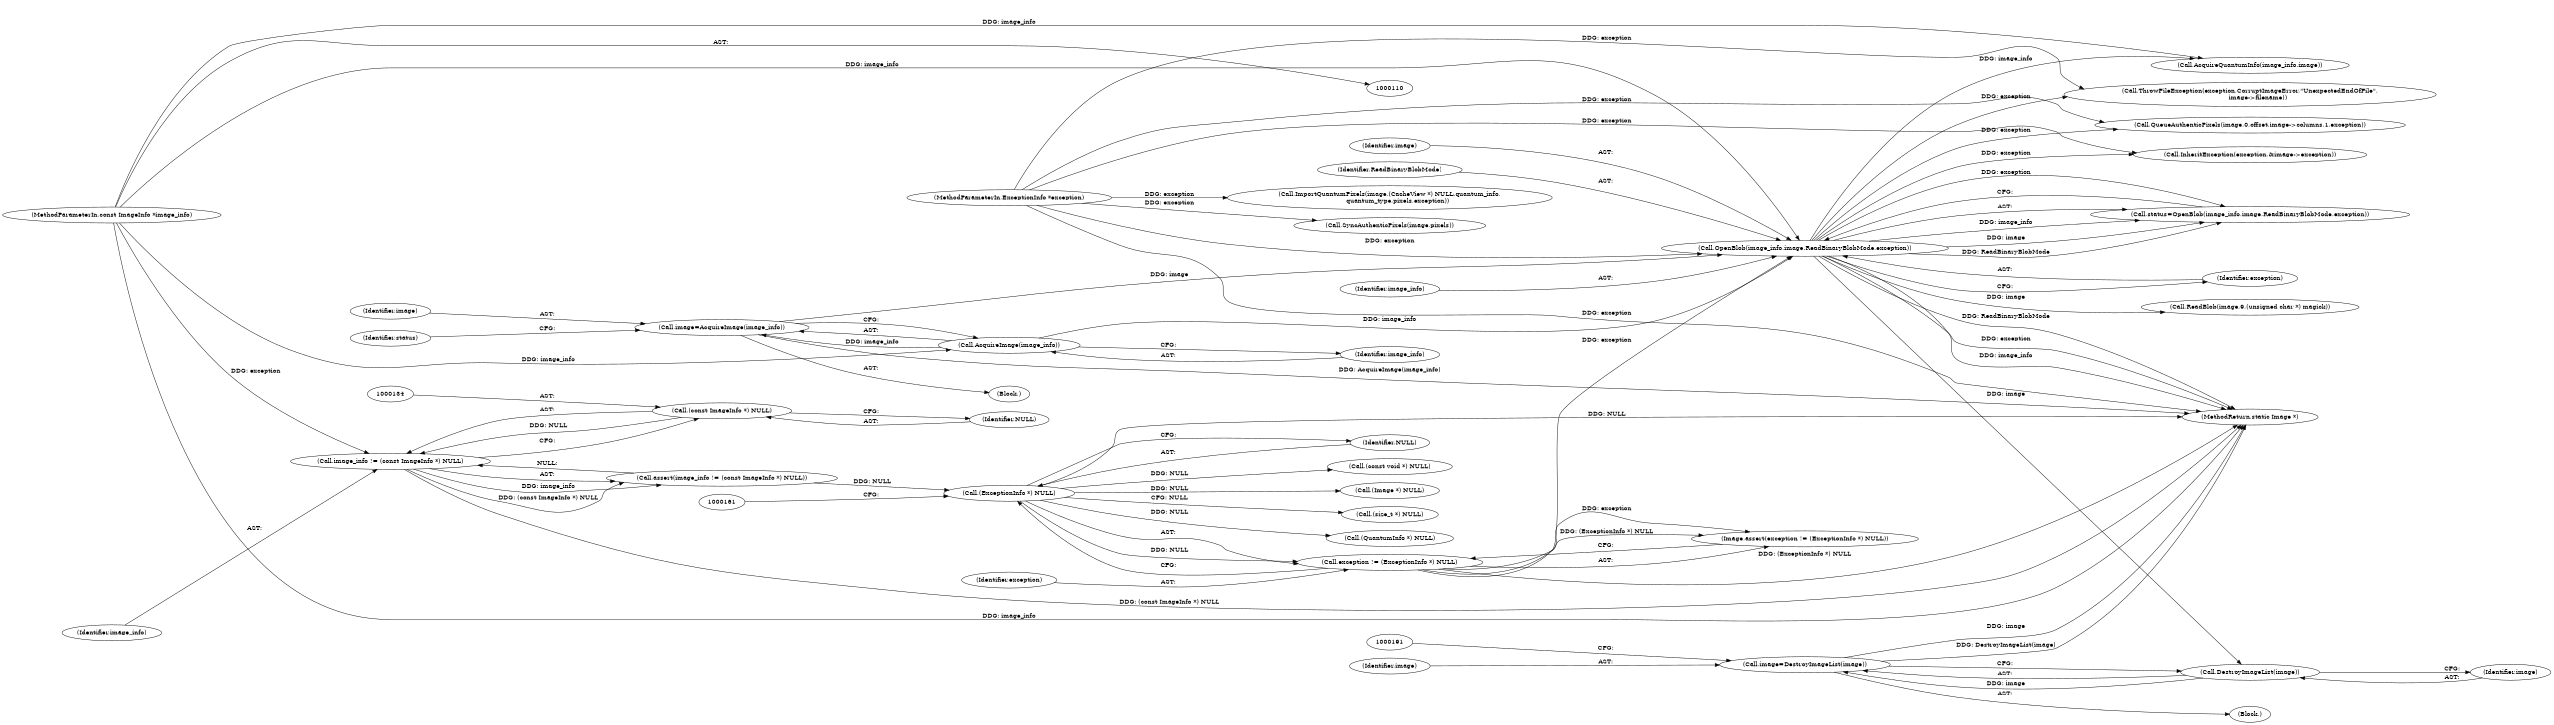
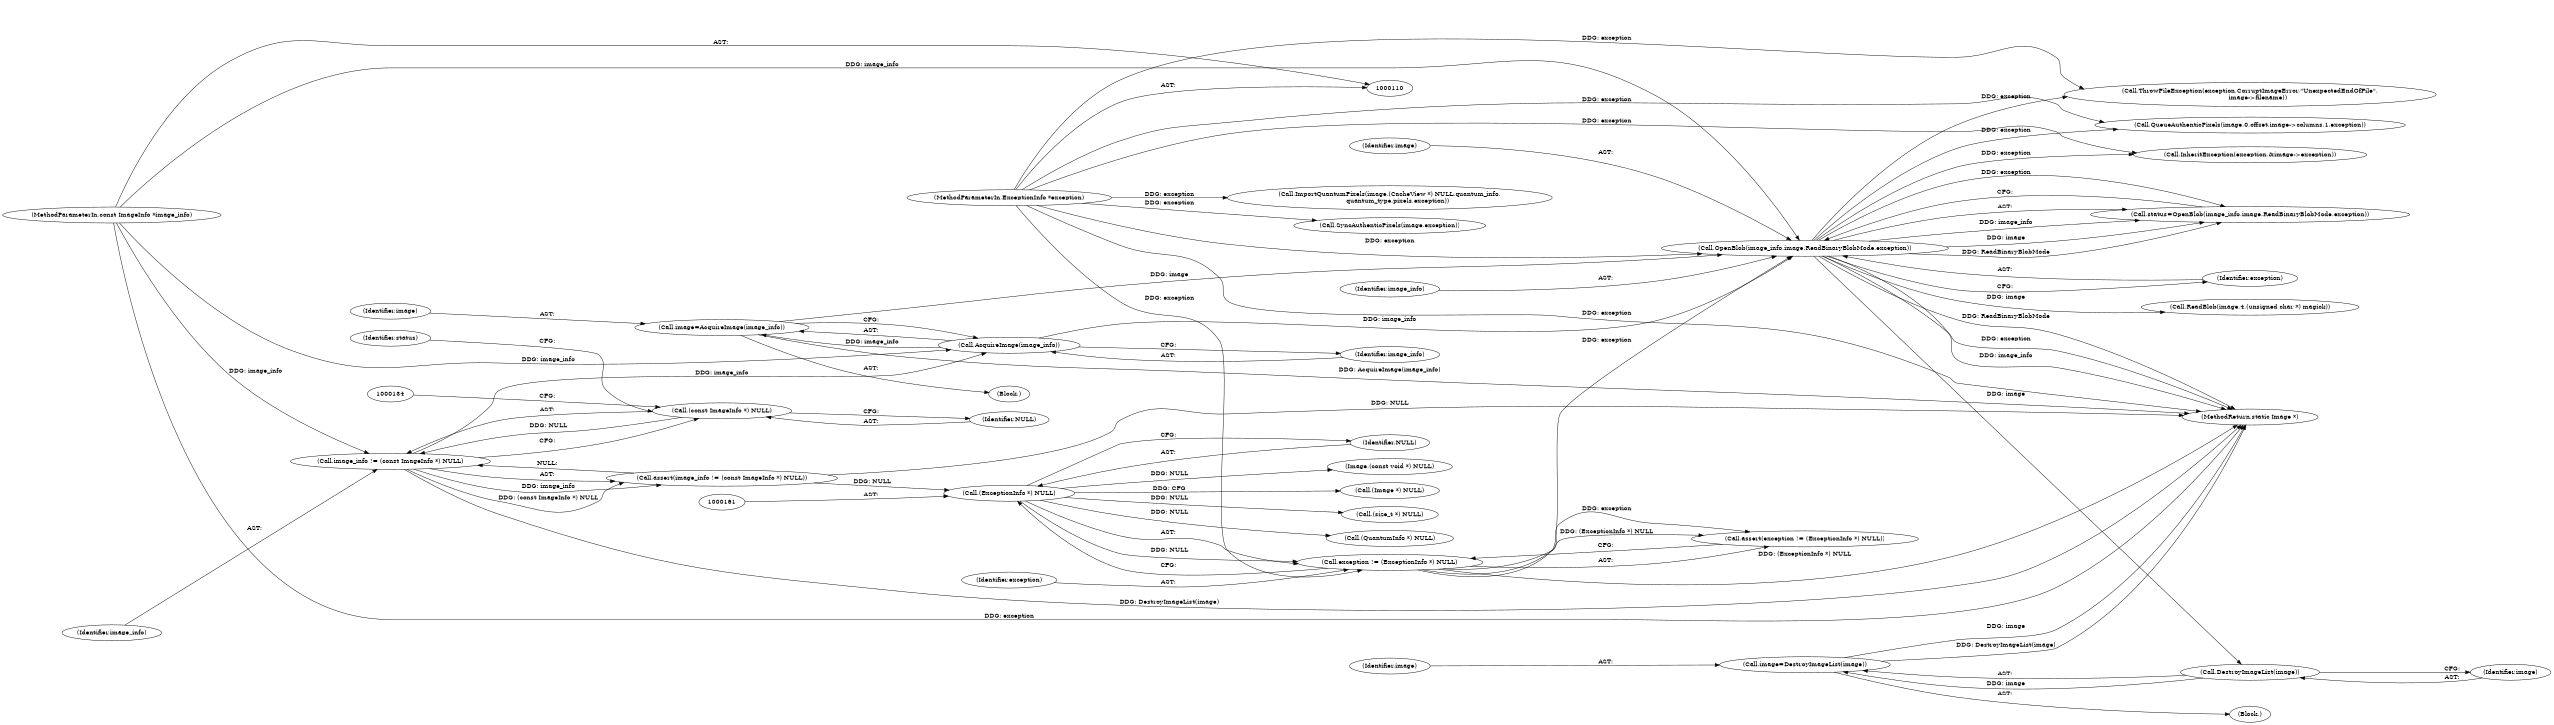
  digraph {
    rankdir=LR
    n1 [label="(Call,image=DestroyImageList(image))"]
    n2 [label="(Call,DestroyImageList(image))"]
    n3 [label="(MethodReturn,static Image *)"]
    n4 [label="(Block,)"]
    n5 [label="(Identifier,image)"]
    n6 [label="(Call,OpenBlob(image_info,image,ReadBinaryBlobMode,exception))"]
    n7 [label="(Call,ThrowFileException(exception,CorruptImageError,\"UnexpectedEndOfFile\",\n        image->filename))"]
    n8 [label="(Call,QueueAuthenticPixels(image,0,offset,image->columns,1,exception))"]
    n9 [label="(Identifier,exception)"]
-   n10 [label="(Call,ReadBlob(image,9,(unsigned char *) magick))"]
+   n10 [label="(Call,ReadBlob(image,4,(unsigned char *) magick))"]
    n11 [label="(Call,InheritException(exception,&image->exception))"]
    n12 [label="(Call,status=OpenBlob(image_info,image,ReadBinaryBlobMode,exception))"]
-   n13 [label="(Call,AcquireQuantumInfo(image_info,image))"]
    n14 [label="(Call,AcquireImage(image_info))"]
    n15 [label="(Call,image=AcquireImage(image_info))"]
    n16 [label="(Identifier,image_info)"]
    n17 [label="(Block,)"]
    n18 [label="(Call,image_info != (const ImageInfo *) NULL)"]
    n19 [label="(Call,(const ImageInfo *) NULL)"]
    n20 [label="(Call,assert(image_info != (const ImageInfo *) NULL))"]
    n21 [label="(Identifier,NULL)"]
    n22 [label="(Call,(ExceptionInfo *) NULL)"]
    n23 [label="(MethodParameterIn,const ImageInfo *image_info)"]
    1000110
    n25 [label="(Call,exception != (ExceptionInfo *) NULL)"]
    n26 [label="(Identifier,NULL)"]
-   n27 [label="(Call,(const void *) NULL)"]
+   n27 [label="(Image,(const void *) NULL)"]
    n28 [label="(Call,(Image *) NULL)"]
    n29 [label="(Call,(size_t *) NULL)"]
    n30 [label="(Call,(QuantumInfo *) NULL)"]
-   n31 [label="(Image,assert(exception != (ExceptionInfo *) NULL))"]
+   n31 [label="(Call,assert(exception != (ExceptionInfo *) NULL))"]
    n32 [label="(MethodParameterIn,ExceptionInfo *exception)"]
    n33 [label="(Call,ImportQuantumPixels(image,(CacheView *) NULL,quantum_info,\n        quantum_type,pixels,exception))"]
-   n34 [label="(Call,SyncAuthenticPixels(image,pixels))"]
+   n34 [label="(Call,SyncAuthenticPixels(image,exception))"]
    n35 [label="(Identifier,image_info)"]
    n36 [label="(Identifier,exception)"]
    n37 [label="(Identifier,image)"]
    n38 [label="(Identifier,image)"]
    n39 [label="(Identifier,status)"]
-   n40 [label="(Identifier,ReadBinaryBlobMode)"]
    n41 [label="(Identifier,image)"]
    n42 [label="(Identifier,image_info)"]
-   1000191
    1000134
    1000161
-   n1 -> n2 [label="CFG: "]
    n1 -> n3 [label="DDG: image"]
    n1 -> n3 [label="DDG: DestroyImageList(image)"]
    n1 -> n4 [label="AST: "]
    n2 -> n1 [label="AST: "]
    n2 -> n1 [label="DDG: image"]
    n2 -> n5 [label="CFG: "]
    n5 -> n2 [label="AST: "]
    n6 -> n2 [label="DDG: image"]
    n6 -> n3 [label="DDG: ReadBinaryBlobMode"]
    n6 -> n3 [label="DDG: exception"]
    n6 -> n3 [label="DDG: image_info"]
    n6 -> n7 [label="DDG: exception"]
    n6 -> n8 [label="DDG: exception"]
    n6 -> n9 [label="CFG: "]
    n6 -> n10 [label="DDG: image"]
    n6 -> n11 [label="DDG: exception"]
    n6 -> n12 [label="AST: "]
    n6 -> n12 [label="DDG: image_info"]
    n6 -> n12 [label="DDG: image"]
    n6 -> n12 [label="DDG: ReadBinaryBlobMode"]
    n6 -> n12 [label="DDG: exception"]
-   n6 -> n13 [label="DDG: image_info"]
    n9 -> n6 [label="AST: "]
    n12 -> n6 [label="CFG: "]
    n14 -> n6 [label="DDG: image_info"]
    n14 -> n15 [label="AST: "]
    n14 -> n15 [label="DDG: image_info"]
    n14 -> n16 [label="CFG: "]
    n15 -> n3 [label="DDG: AcquireImage(image_info)"]
    n15 -> n6 [label="DDG: image"]
    n15 -> n14 [label="CFG: "]
    n15 -> n17 [label="AST: "]
    n16 -> n14 [label="AST: "]
-   n18 -> n3 [label="DDG: (const ImageInfo *) NULL"]
+   n18 -> n3 [label="DDG: DestroyImageList(image)"]
+   n18 -> n14 [label="DDG: image_info"]
    n18 -> n19 [label="CFG: "]
    n18 -> n20 [label="AST: "]
    n18 -> n20 [label="DDG: image_info"]
    n18 -> n20 [label="DDG: (const ImageInfo *) NULL"]
    n19 -> n18 [label="AST: "]
    n19 -> n18 [label="DDG: NULL"]
    n19 -> n21 [label="CFG: "]
    n20 -> n18 [label="NULL: "]
    n20 -> n22 [label="DDG: NULL"]
    n21 -> n19 [label="AST: "]
-   n22 -> n3 [label="DDG: NULL"]
+   n20 -> n3 [label="DDG: NULL"]
    n22 -> n25 [label="AST: "]
    n22 -> n25 [label="DDG: NULL"]
    n22 -> n26 [label="CFG: "]
    n22 -> n27 [label="DDG: NULL"]
-   n22 -> n28 [label="DDG: NULL"]
-   n22 -> n29 [label="CFG: NULL"]
+   n22 -> n28 [label="DDG: CFG"]
+   n22 -> n29 [label="DDG: NULL"]
    n22 -> n30 [label="DDG: NULL"]
-   n23 -> n3 [label="DDG: image_info"]
+   n23 -> n3 [label="DDG: exception"]
    n23 -> n6 [label="DDG: image_info"]
-   n23 -> n13 [label="DDG: image_info"]
    n23 -> n14 [label="DDG: image_info"]
-   n23 -> n18 [label="DDG: exception"]
+   n23 -> n18 [label="DDG: image_info"]
    n23 -> 1000110 [label="AST: "]
    n25 -> n3 [label="DDG: (ExceptionInfo *) NULL"]
    n25 -> n6 [label="DDG: exception"]
    n25 -> n22 [label="CFG: "]
    n25 -> n31 [label="AST: "]
    n25 -> n31 [label="DDG: exception"]
    n25 -> n31 [label="DDG: (ExceptionInfo *) NULL"]
    n26 -> n22 [label="AST: "]
    n31 -> n25 [label="CFG: "]
    n32 -> n3 [label="DDG: exception"]
    n32 -> n6 [label="DDG: exception"]
    n32 -> n7 [label="DDG: exception"]
    n32 -> n8 [label="DDG: exception"]
    n32 -> n11 [label="DDG: exception"]
+   n32 -> 1000110 [label="AST: "]
+   n32 -> n25 [label="DDG: exception"]
    n32 -> n33 [label="DDG: exception"]
    n32 -> n34 [label="DDG: exception"]
    n35 -> n6 [label="AST: "]
    n36 -> n25 [label="AST: "]
    n37 -> n6 [label="AST: "]
    n38 -> n15 [label="AST: "]
-   n39 -> n15 [label="CFG: "]
-   n40 -> n6 [label="AST: "]
+   n39 -> n19 [label="CFG: "]
    n41 -> n1 [label="AST: "]
    n42 -> n18 [label="AST: "]
-   1000191 -> n1 [label="CFG: "]
-   1000134 -> n19 [label="AST: "]
-   1000161 -> n22 [label="CFG: "]
+   1000134 -> n19 [label="CFG: "]
+   1000161 -> n22 [label="AST: "]
  }
